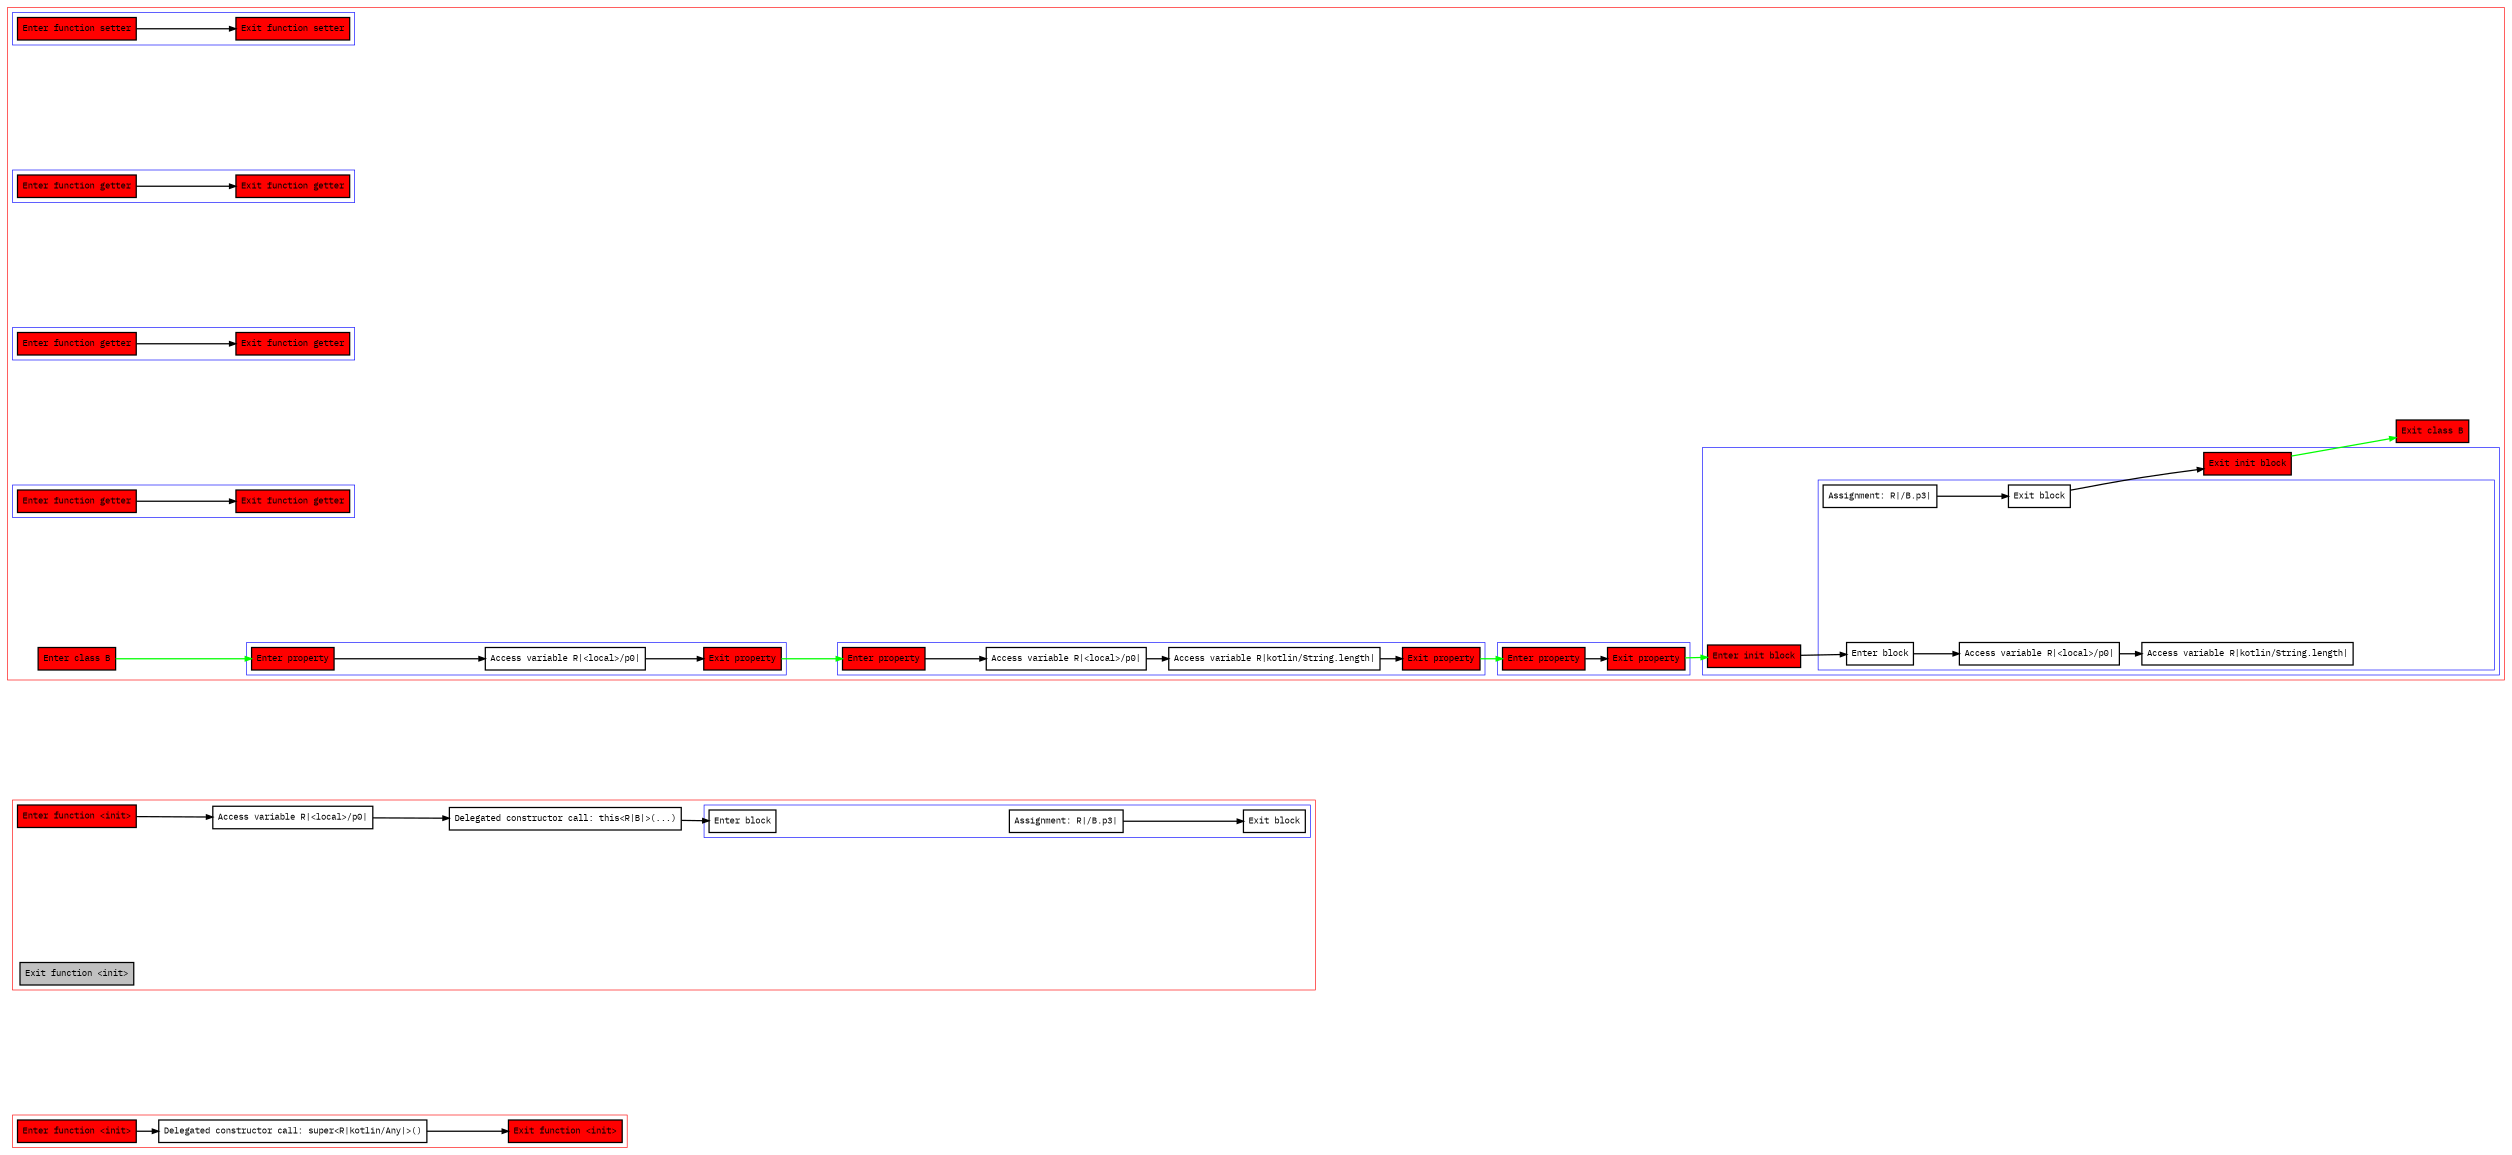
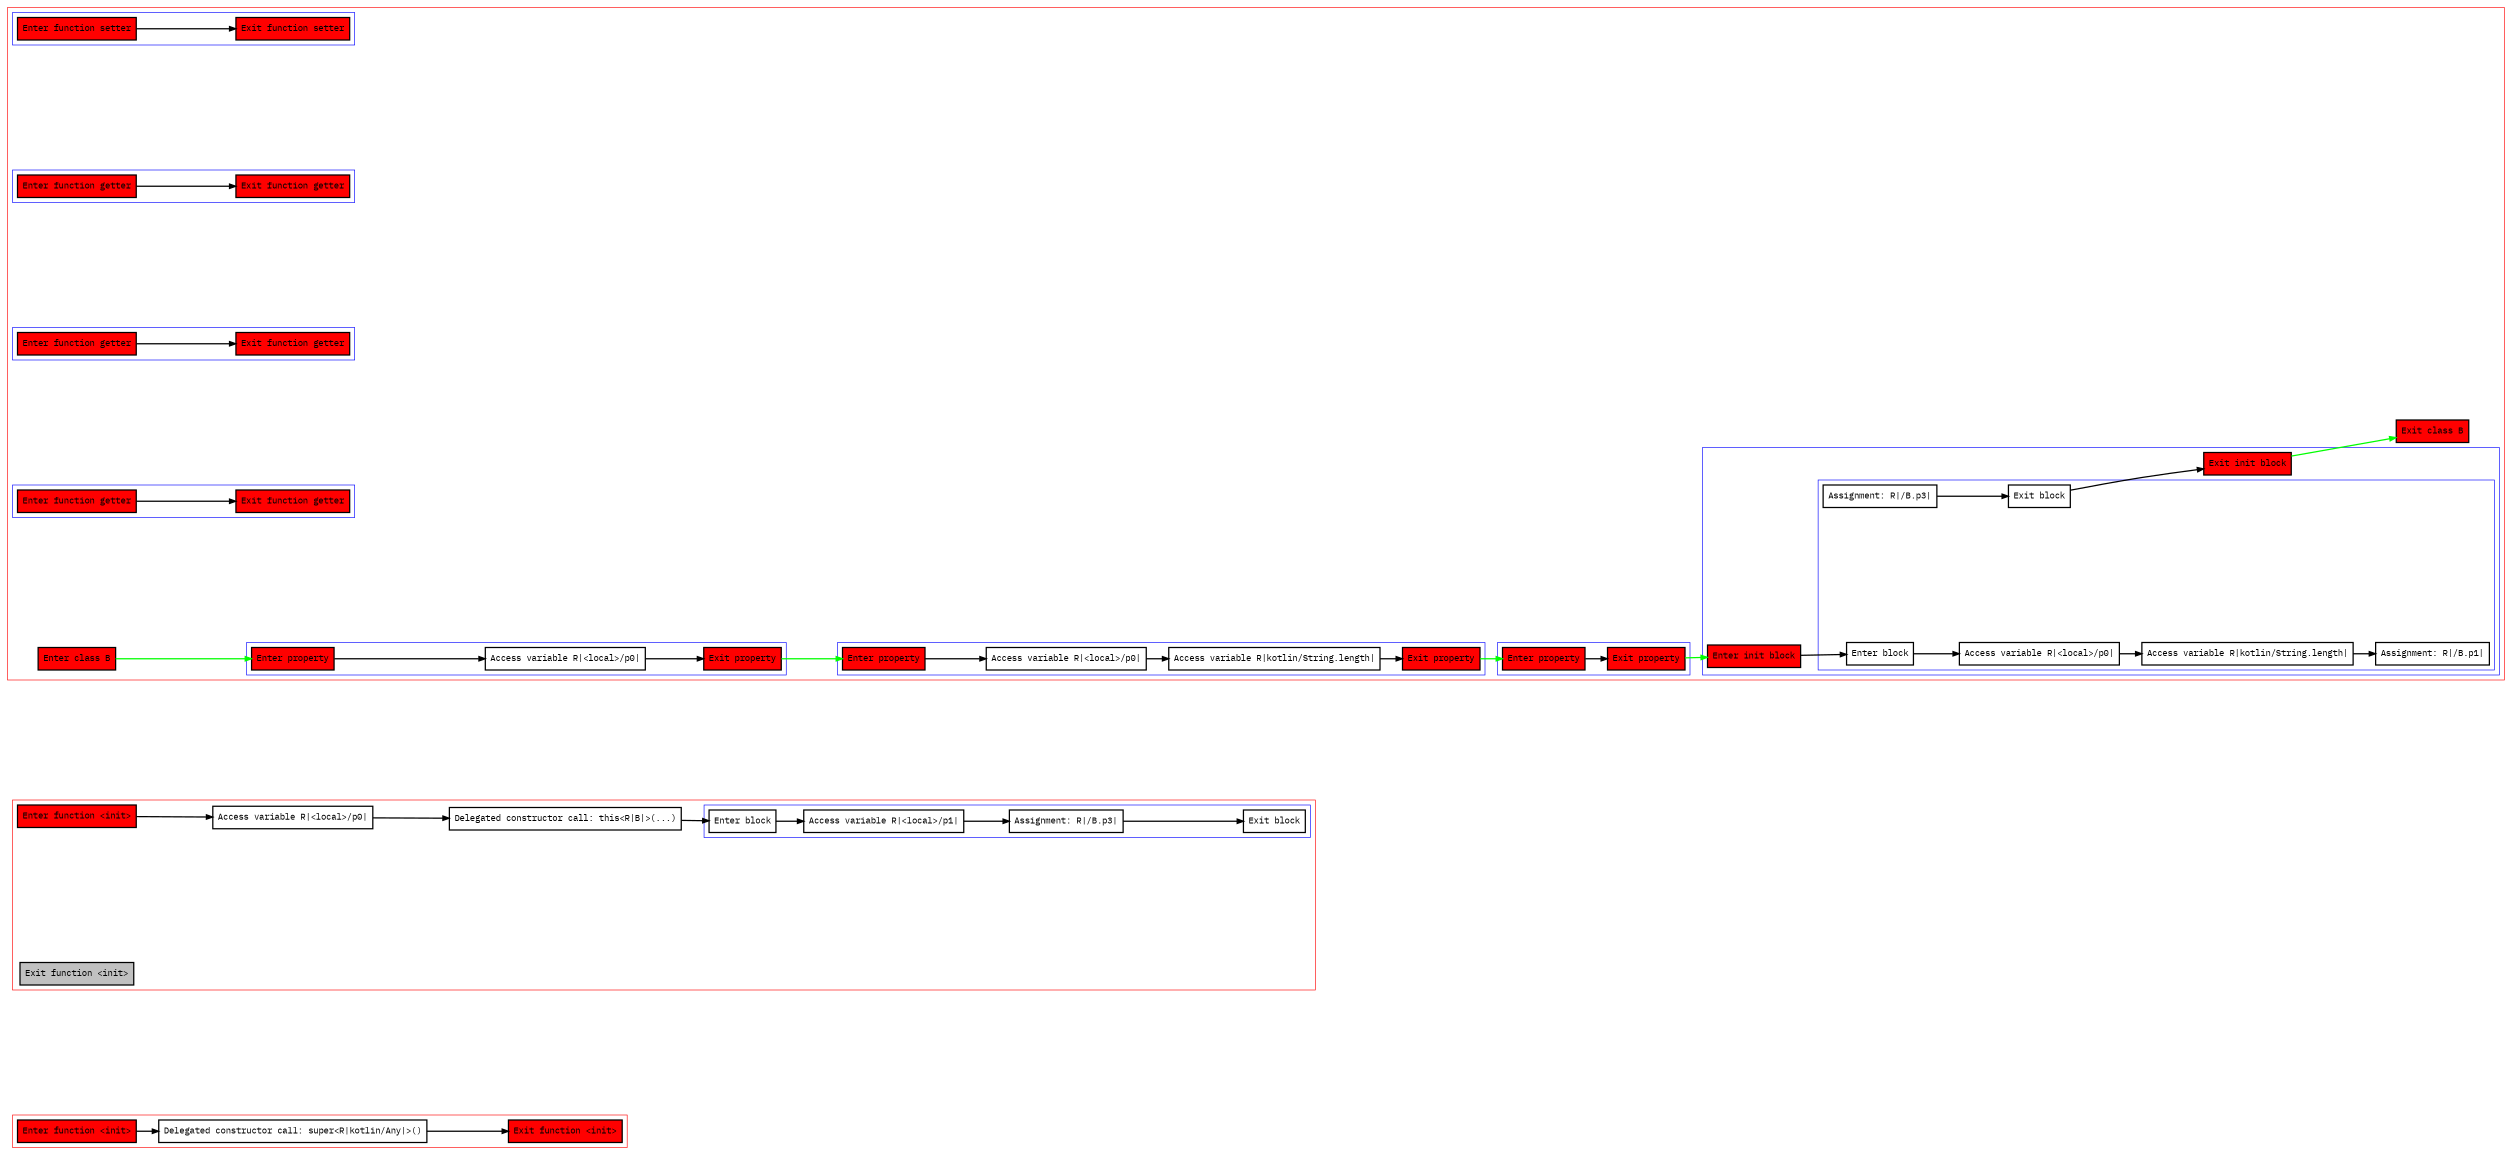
  digraph {
    fontname="IBM Plex Mono"
    nodesep=3
    rankdir=LR
    node [fillcolor=red fontname="IBM Plex Mono" penwidth=2 shape=box style=filled]
    edge [fontname="IBM Plex Mono" penwidth=2]
    n1 [label="Enter function <init>"]
    n2 [label="Delegated constructor call: super<R|kotlin/Any|>()" fillcolor="" style=""]
    n3 [label="Exit function <init>"]
    n4 [label="Enter block" fillcolor="" style=""]
+   n5 [label="Access variable R|<local>/p1|" fillcolor="" style=""]
    n6 [label="Assignment: R|/B.p3|" fillcolor="" style=""]
    n7 [label="Exit block" fillcolor="" style=""]
    n8 [label="Enter function <init>"]
    n9 [label="Access variable R|<local>/p0|" fillcolor="" style=""]
    n10 [label="Delegated constructor call: this<R|B|>(...)" fillcolor="" style=""]
    n11 [fillcolor=gray label="Exit function <init>"]
    n12 [label="Enter function setter"]
    n13 [label="Exit function setter"]
    n14 [label="Enter function getter"]
    n15 [label="Exit function getter"]
    n16 [label="Enter function getter"]
    n17 [label="Exit function getter"]
    n18 [label="Enter function getter"]
    n19 [label="Exit function getter"]
    n20 [label="Enter property"]
    n21 [label="Access variable R|<local>/p0|" fillcolor="" style=""]
    n22 [label="Exit property"]
    n23 [label="Enter property"]
    n24 [label="Access variable R|<local>/p0|" fillcolor="" style=""]
    n25 [label="Access variable R|kotlin/String.length|" fillcolor="" style=""]
    n26 [label="Exit property"]
    n27 [label="Enter property"]
    n28 [label="Exit property"]
    n29 [label="Enter block" fillcolor="" style=""]
    n30 [label="Access variable R|<local>/p0|" fillcolor="" style=""]
    n31 [label="Access variable R|kotlin/String.length|" fillcolor="" style=""]
+   n32 [label="Assignment: R|/B.p1|" fillcolor="" style=""]
    n33 [label="Assignment: R|/B.p3|" fillcolor="" style=""]
    n34 [label="Exit block" fillcolor="" style=""]
    n35 [label="Enter init block"]
    n36 [label="Exit init block"]
    n37 [label="Enter class B"]
    n38 [label="Exit class B"]
    subgraph cluster_1 {
      color=red
      n1
      n2
      n3
    }
    subgraph cluster_2 {
      color=red
      n8
      n9
      n10
      n11
      subgraph cluster_3 {
        color=blue
        n4
+       n5
        n6
        n7
      }
    }
    subgraph cluster_4 {
      color=red
      n37
      n38
      subgraph cluster_5 {
        color=blue
        n12
        n13
      }
      subgraph cluster_6 {
        color=blue
        n14
        n15
      }
      subgraph cluster_7 {
        color=blue
        n16
        n17
      }
      subgraph cluster_8 {
        color=blue
        n18
        n19
      }
      subgraph cluster_9 {
        color=blue
        n20
        n21
        n22
      }
      subgraph cluster_10 {
        color=blue
        n23
        n24
        n25
        n26
      }
      subgraph cluster_11 {
        color=blue
        n27
        n28
      }
      subgraph cluster_12 {
        color=blue
        n35
        n36
        subgraph cluster_13 {
          color=blue
          n29
          n30
          n31
+         n32
          n33
          n34
        }
      }
    }
    n1 -> n2
    n2 -> n3
+   n4 -> n5
+   n5 -> n6
    n6 -> n7
    n8 -> n9
    n9 -> n10
    n10 -> n4
    n12 -> n13
    n14 -> n15
    n16 -> n17
    n18 -> n19
    n20 -> n21
    n21 -> n22
    n22 -> n23 [color=green]
    n23 -> n24
    n24 -> n25
    n25 -> n26
    n26 -> n27 [color=green]
    n27 -> n28
    n28 -> n35 [color=green]
    n29 -> n30
    n30 -> n31
+   n31 -> n32
    n33 -> n34
    n34 -> n36
    n35 -> n29
    n36 -> n38 [color=green]
    n37 -> n20 [color=green]
  }
